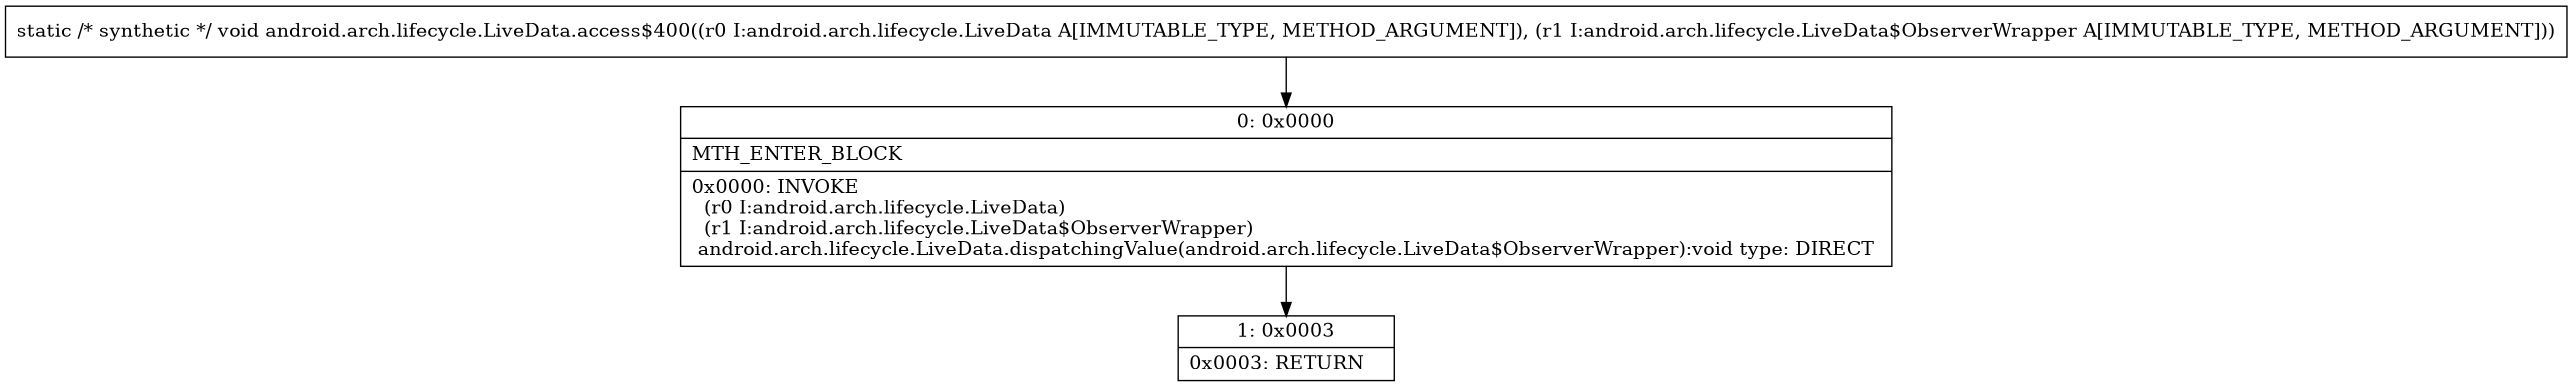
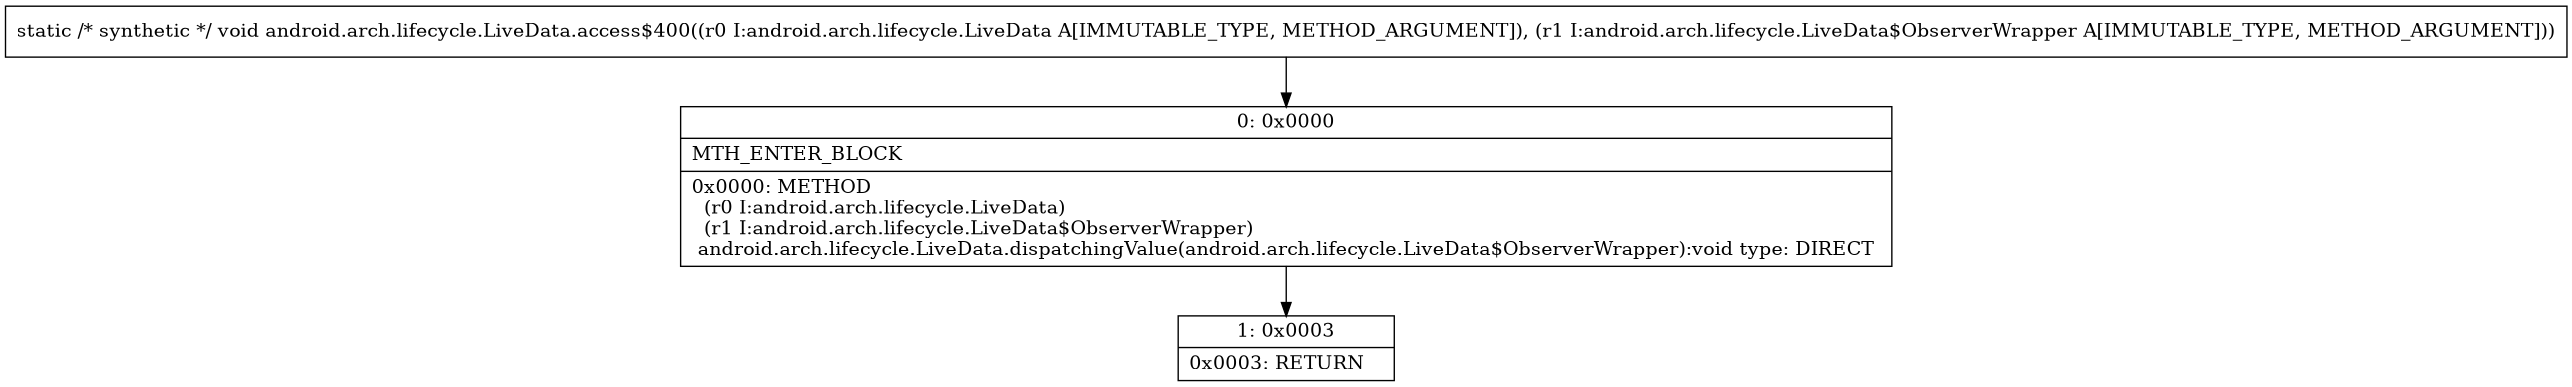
  digraph {
    node [shape=record]
-   n1 [label="{0\:\ 0x0000|MTH_ENTER_BLOCK\l|0x0000: INVOKE  \l  (r0 I:android.arch.lifecycle.LiveData)\l  (r1 I:android.arch.lifecycle.LiveData$ObserverWrapper)\l android.arch.lifecycle.LiveData.dispatchingValue(android.arch.lifecycle.LiveData$ObserverWrapper):void type: DIRECT \l}"]
+   n1 [label="{0\:\ 0x0000|MTH_ENTER_BLOCK\l|0x0000: METHOD  \l  (r0 I:android.arch.lifecycle.LiveData)\l  (r1 I:android.arch.lifecycle.LiveData$ObserverWrapper)\l android.arch.lifecycle.LiveData.dispatchingValue(android.arch.lifecycle.LiveData$ObserverWrapper):void type: DIRECT \l}"]
    n2 [label="{1\:\ 0x0003|0x0003: RETURN   \l}"]
    n3 [label="{static \/* synthetic *\/ void android.arch.lifecycle.LiveData.access$400((r0 I:android.arch.lifecycle.LiveData A[IMMUTABLE_TYPE, METHOD_ARGUMENT]), (r1 I:android.arch.lifecycle.LiveData$ObserverWrapper A[IMMUTABLE_TYPE, METHOD_ARGUMENT])) }"]
    n1 -> n2
    n3 -> n1
  }
